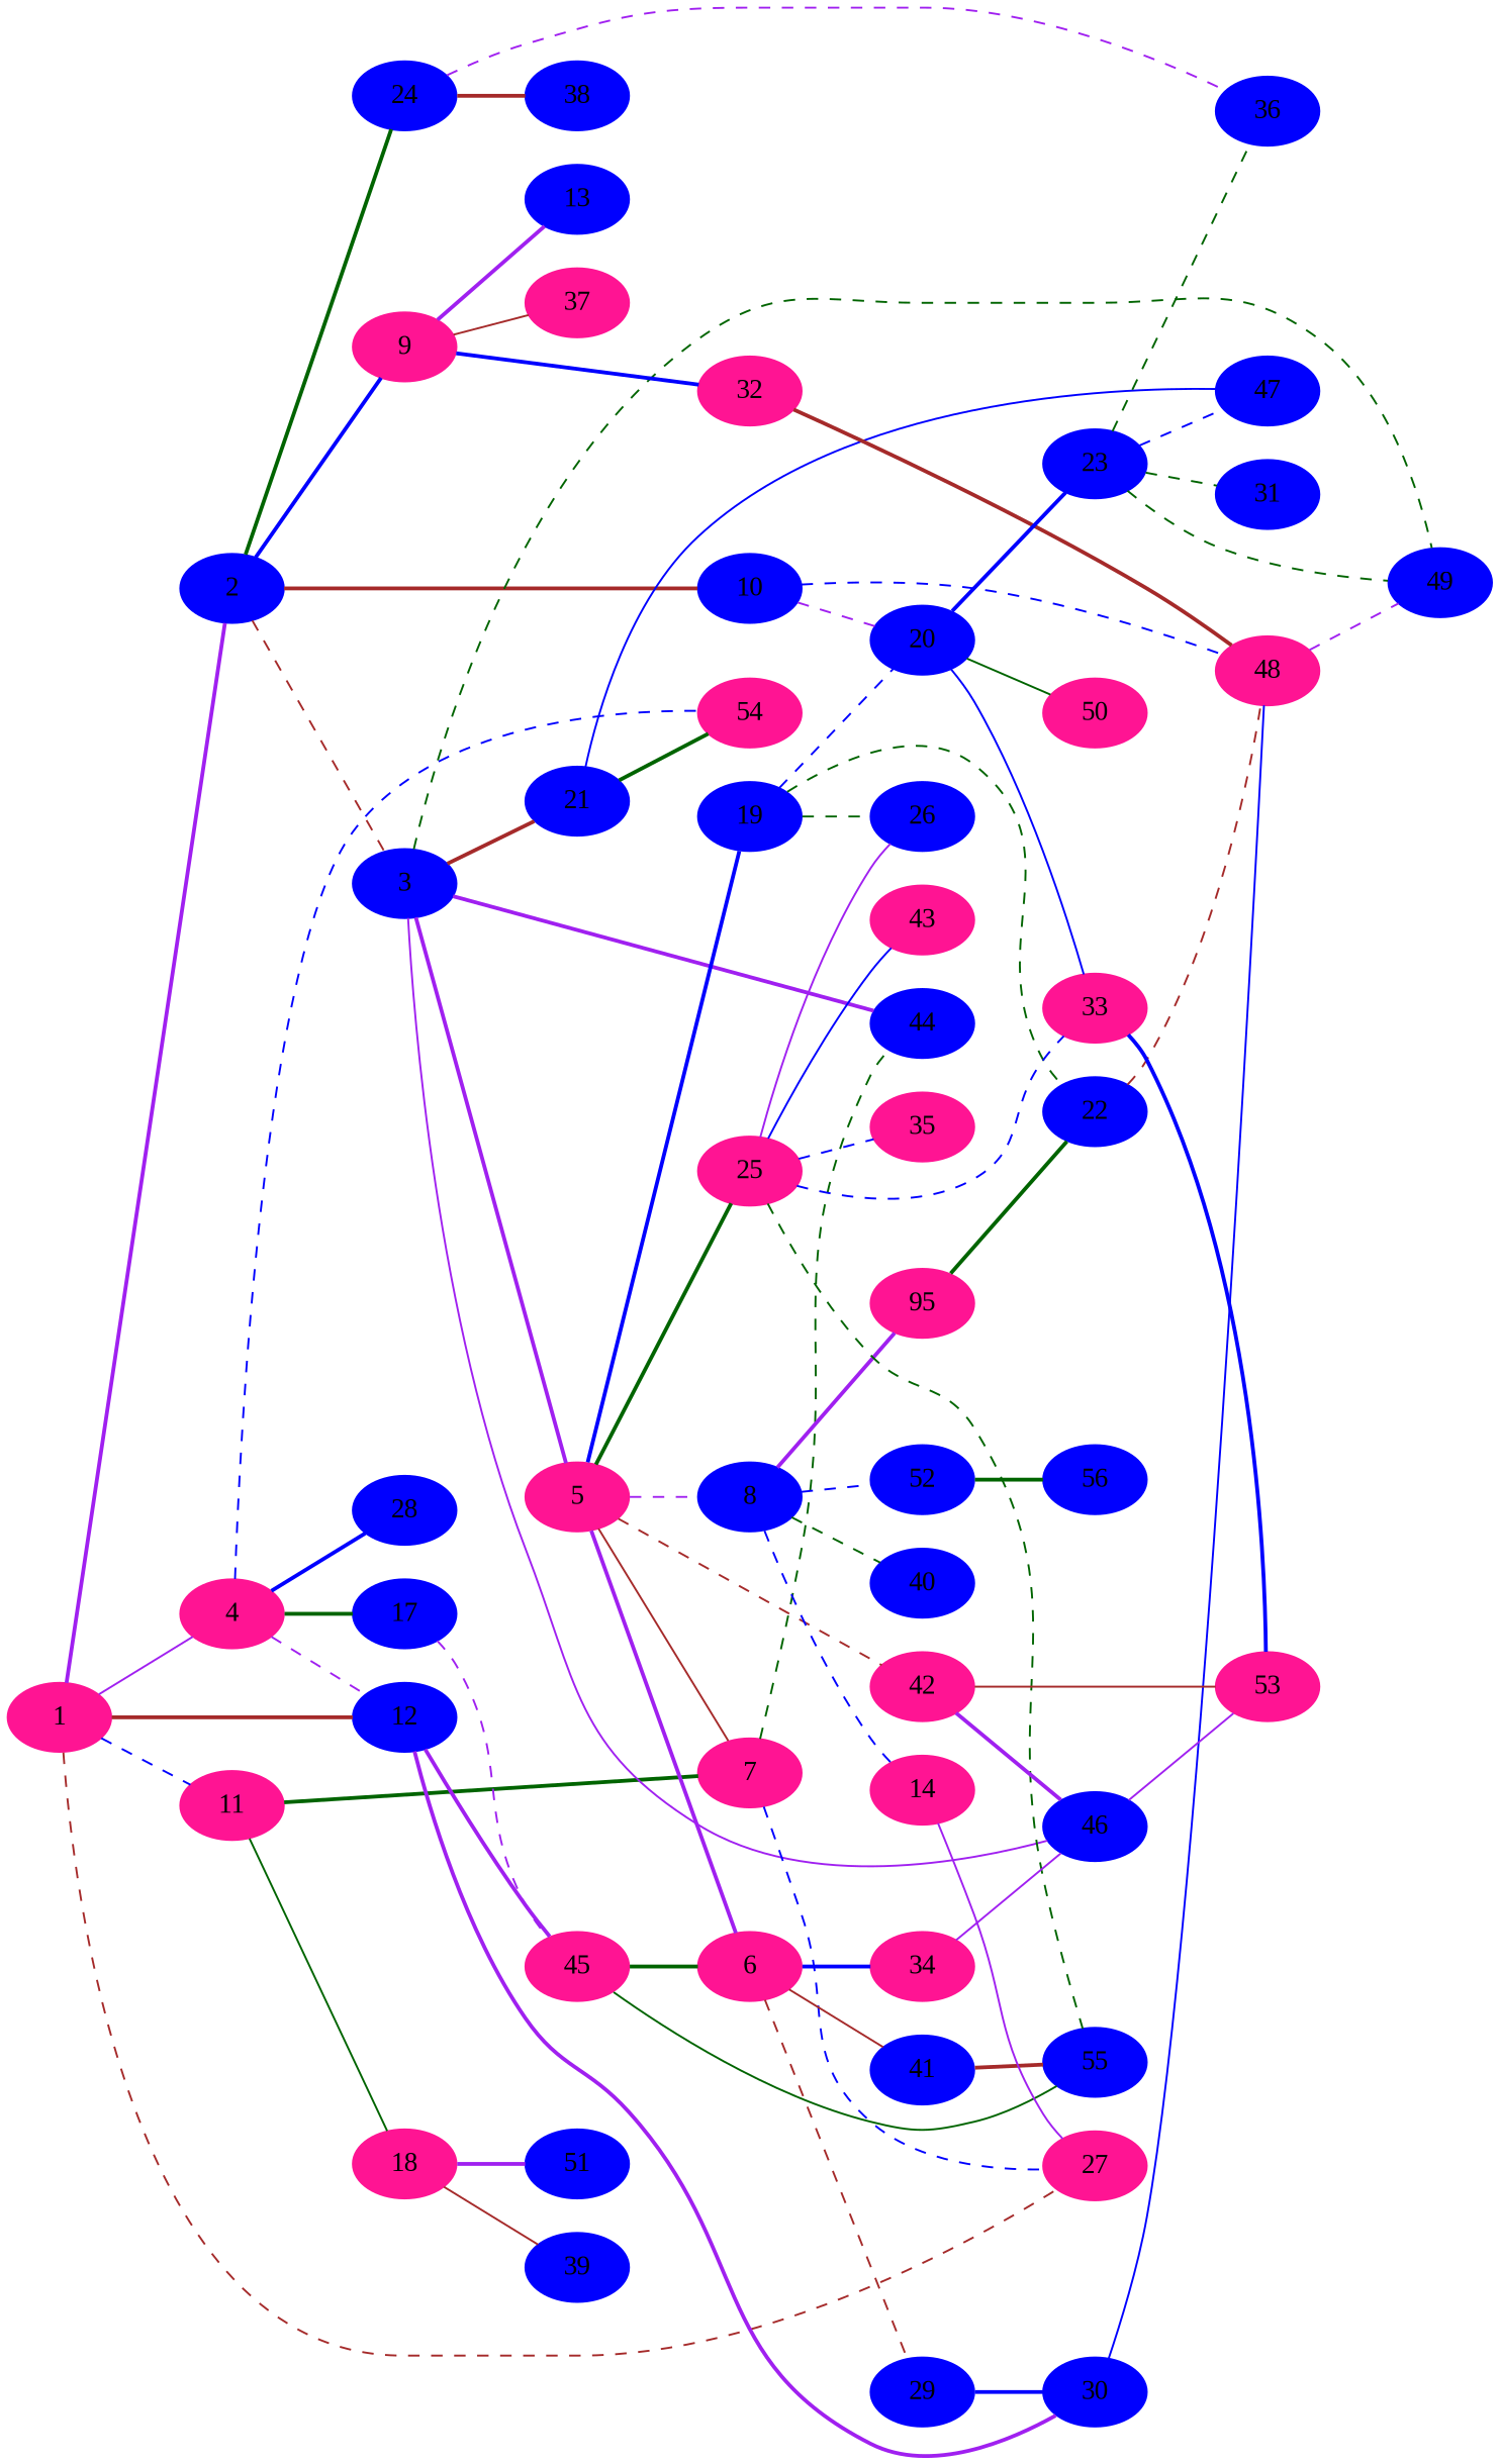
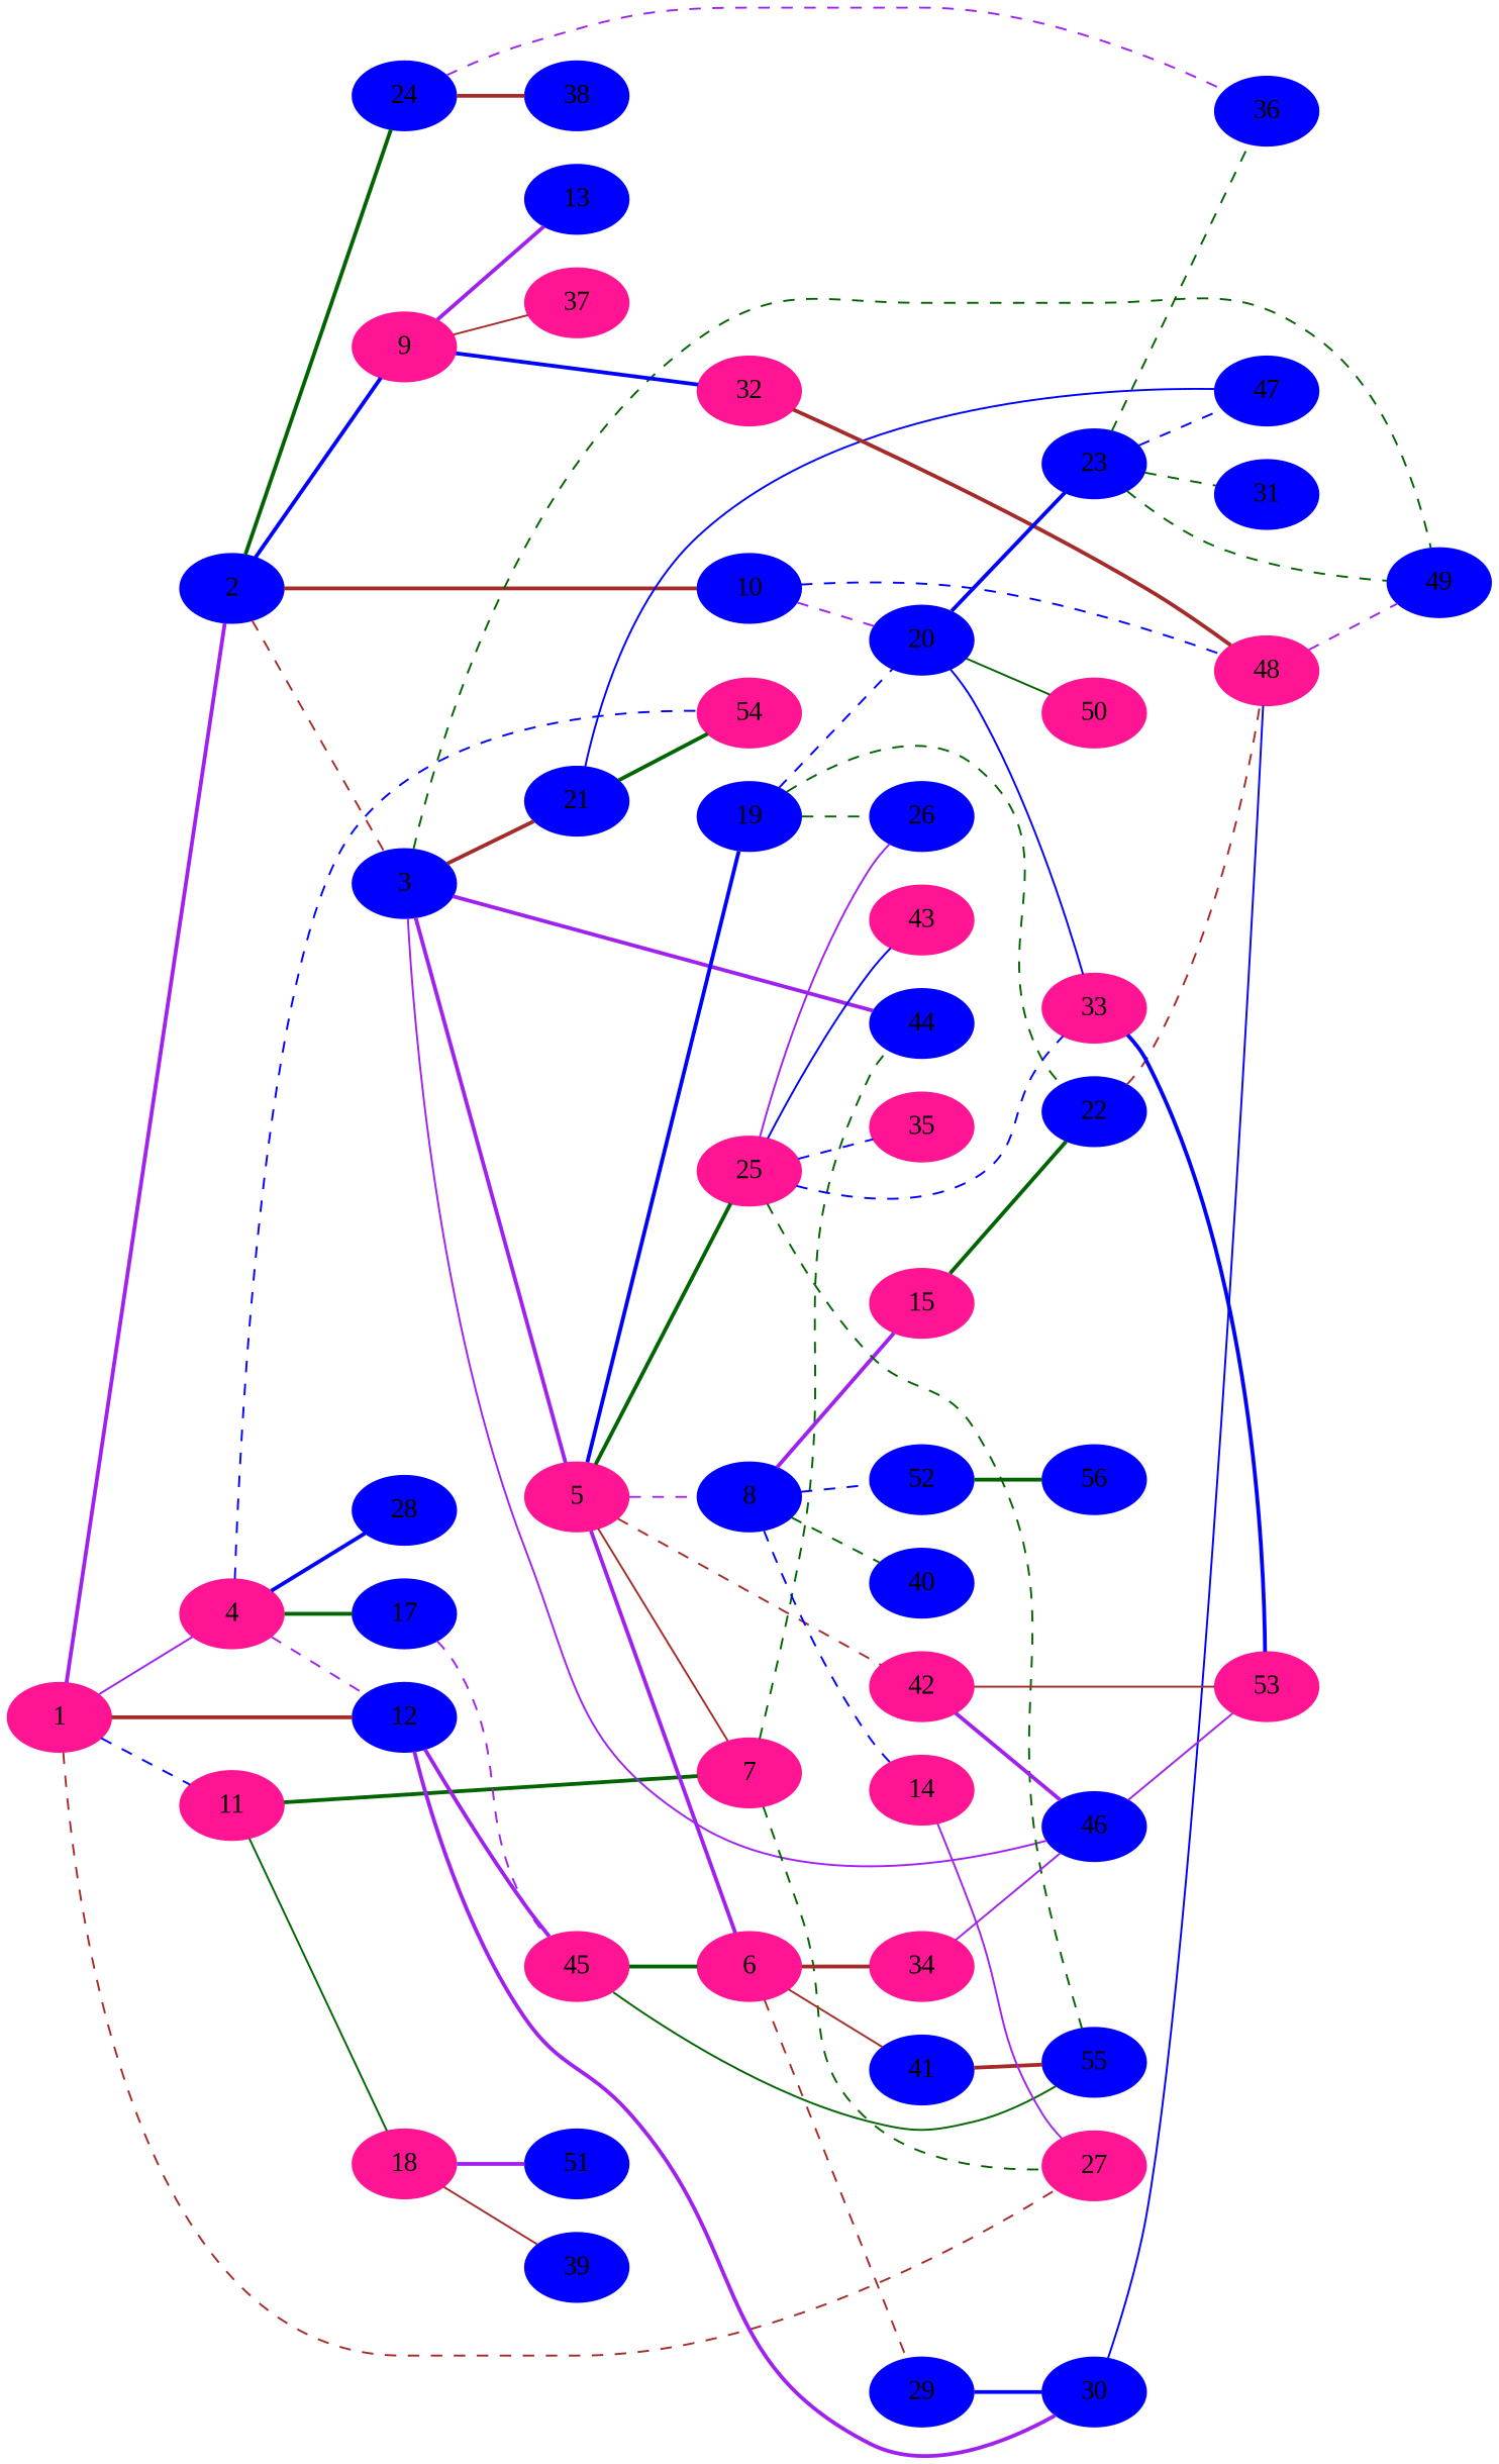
  graph {
    fontname="Liberation Serif"
    rankdir=LR
    node [color=blue fontname="Liberation Serif" style=filled]
    edge [color=purple fontname="Liberation Serif" style=bold]
    1 [color=deeppink]
    2
    4 [color=deeppink]
    11 [color=deeppink]
    12
    27 [color=deeppink]
    3
    9 [color=deeppink]
    10
    24
    17
    28
    54 [color=deeppink]
    7 [color=deeppink]
    18 [color=deeppink]
    30
    45 [color=deeppink]
    5 [color=deeppink]
    21
    44
    46
    49
    13
    32 [color=deeppink]
    37 [color=deeppink]
    20
    48 [color=deeppink]
    36
    38
    6 [color=deeppink]
    8
    19
    25 [color=deeppink]
    42 [color=deeppink]
    47
    53 [color=deeppink]
    29
    34 [color=deeppink]
    41
    14 [color=deeppink]
-   15 [color=deeppink label=95]
+   15 [color=deeppink]
    40
    52
    22
    26
    33 [color=deeppink]
    35 [color=deeppink]
    43 [color=deeppink]
    55
    56
    23
    50 [color=deeppink]
    39
    51
    31
    1 -- 2
    1 -- 4 [style=solid]
    1 -- 11 [color=blue style=dashed]
    1 -- 12 [color=brown]
    1 -- 27 [color=brown style=dashed]
    2 -- 3 [color=brown style=dashed]
    2 -- 9 [color=blue]
    2 -- 10 [color=brown]
    2 -- 24 [color=darkgreen]
    4 -- 12 [style=dashed]
    4 -- 17 [color=darkgreen]
    4 -- 28 [color=blue]
    4 -- 54 [color=blue style=dashed]
    11 -- 7 [color=darkgreen]
    11 -- 18 [color=darkgreen style=solid]
    12 -- 30
    12 -- 45
    3 -- 5
    3 -- 21 [color=brown]
    3 -- 44
    3 -- 46 [style=solid]
    3 -- 49 [color=darkgreen style=dashed]
    9 -- 13
    9 -- 32 [color=blue]
    9 -- 37 [color=brown style=solid]
    10 -- 20 [style=dashed]
    10 -- 48 [color=blue style=dashed]
    24 -- 36 [style=dashed]
    24 -- 38 [color=brown]
    17 -- 45 [style=dashed]
-   7 -- 27 [color=blue style=dashed]
+   7 -- 27 [color=darkgreen style=dashed]
    7 -- 44 [color=darkgreen style=dashed]
    18 -- 39 [color=brown style=solid]
    18 -- 51
    30 -- 48 [color=blue style=solid]
    45 -- 6 [color=darkgreen]
    45 -- 55 [color=darkgreen style=solid]
    5 -- 7 [color=brown style=solid]
    5 -- 6
    5 -- 8 [style=dashed]
    5 -- 19 [color=blue]
    5 -- 25 [color=darkgreen]
    5 -- 42 [color=brown style=dashed]
    21 -- 54 [color=darkgreen]
    21 -- 47 [color=blue style=solid]
    46 -- 53 [style=solid]
    32 -- 48 [color=brown]
    20 -- 33 [color=blue style=solid]
    20 -- 23 [color=blue]
    20 -- 50 [color=darkgreen style=solid]
    48 -- 49 [style=dashed]
    6 -- 29 [color=brown style=dashed]
-   6 -- 34 [color=blue]
+   6 -- 34 [color=brown]
    6 -- 41 [color=brown style=solid]
    8 -- 14 [color=blue style=dashed]
    8 -- 15
    8 -- 40 [color=darkgreen style=dashed]
    8 -- 52 [color=blue style=dashed]
    19 -- 20 [color=blue style=dashed]
    19 -- 22 [color=darkgreen style=dashed]
    19 -- 26 [color=darkgreen style=dashed]
    25 -- 26 [style=solid]
    25 -- 33 [color=blue style=dashed]
    25 -- 35 [color=blue style=dashed]
    25 -- 43 [color=blue style=solid]
    25 -- 55 [color=darkgreen style=dashed]
    42 -- 46
    42 -- 53 [color=brown style=solid]
    29 -- 30 [color=blue]
    34 -- 46 [style=solid]
    41 -- 55 [color=brown]
    14 -- 27 [style=solid]
    15 -- 22 [color=darkgreen]
    52 -- 56 [color=darkgreen]
    22 -- 48 [color=brown style=dashed]
    33 -- 53 [color=blue]
    23 -- 49 [color=darkgreen style=dashed]
    23 -- 36 [color=darkgreen style=dashed]
    23 -- 47 [color=blue style=dashed]
    23 -- 31 [color=darkgreen style=dashed]
  }
